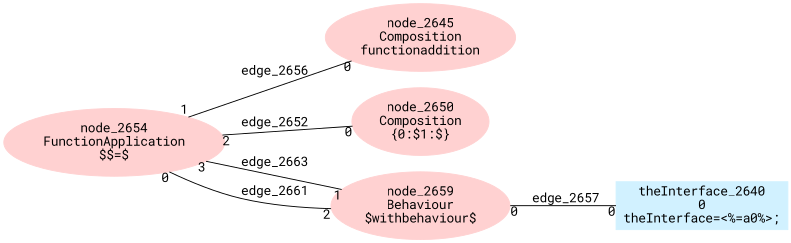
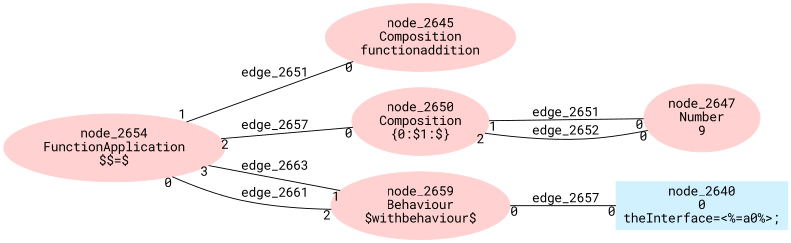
  digraph {
    fontname="Roboto Mono"
    rankdir=LR
    node [color="#ffd1d1" fontname="Roboto Mono" shape=ellipse style=filled]
    edge [arrowHead=none dir=none fontname="Roboto Mono" headlabel=0 taillabel=2]
    n1 [label="node_2645\nComposition\nfunctionaddition"]
+   n2 [label="node_2647\nNumber\n9"]
    n3 [label="node_2650\nComposition\n{0:$1:$}"]
    n4 [label="node_2654\nFunctionApplication\n$$=$"]
    n5 [label="node_2659\nBehaviour\n$withbehaviour$"]
-   n6 [color="#d1f1ff" label="theInterface_2640\n0\ntheInterface=<%=a0%>;\n" shape=box]
-   n4 -> n1 [label=edge_2656 taillabel=1]
-   n4 -> n3 [label=edge_2652]
+   n6 [color="#d1f1ff" label="node_2640\n0\ntheInterface=<%=a0%>;\n" shape=box]
+   n3 -> n2 [label=edge_2651 taillabel=1]
+   n3 -> n2 [label=edge_2652]
+   n4 -> n1 [label=edge_2651 taillabel=1]
+   n4 -> n3 [label=edge_2657]
    n4 -> n5 [headlabel=1 label=edge_2663 taillabel=3]
    n5 -> n4 [label=edge_2661]
    n5 -> n6 [label=edge_2657 taillabel=0]
  }
